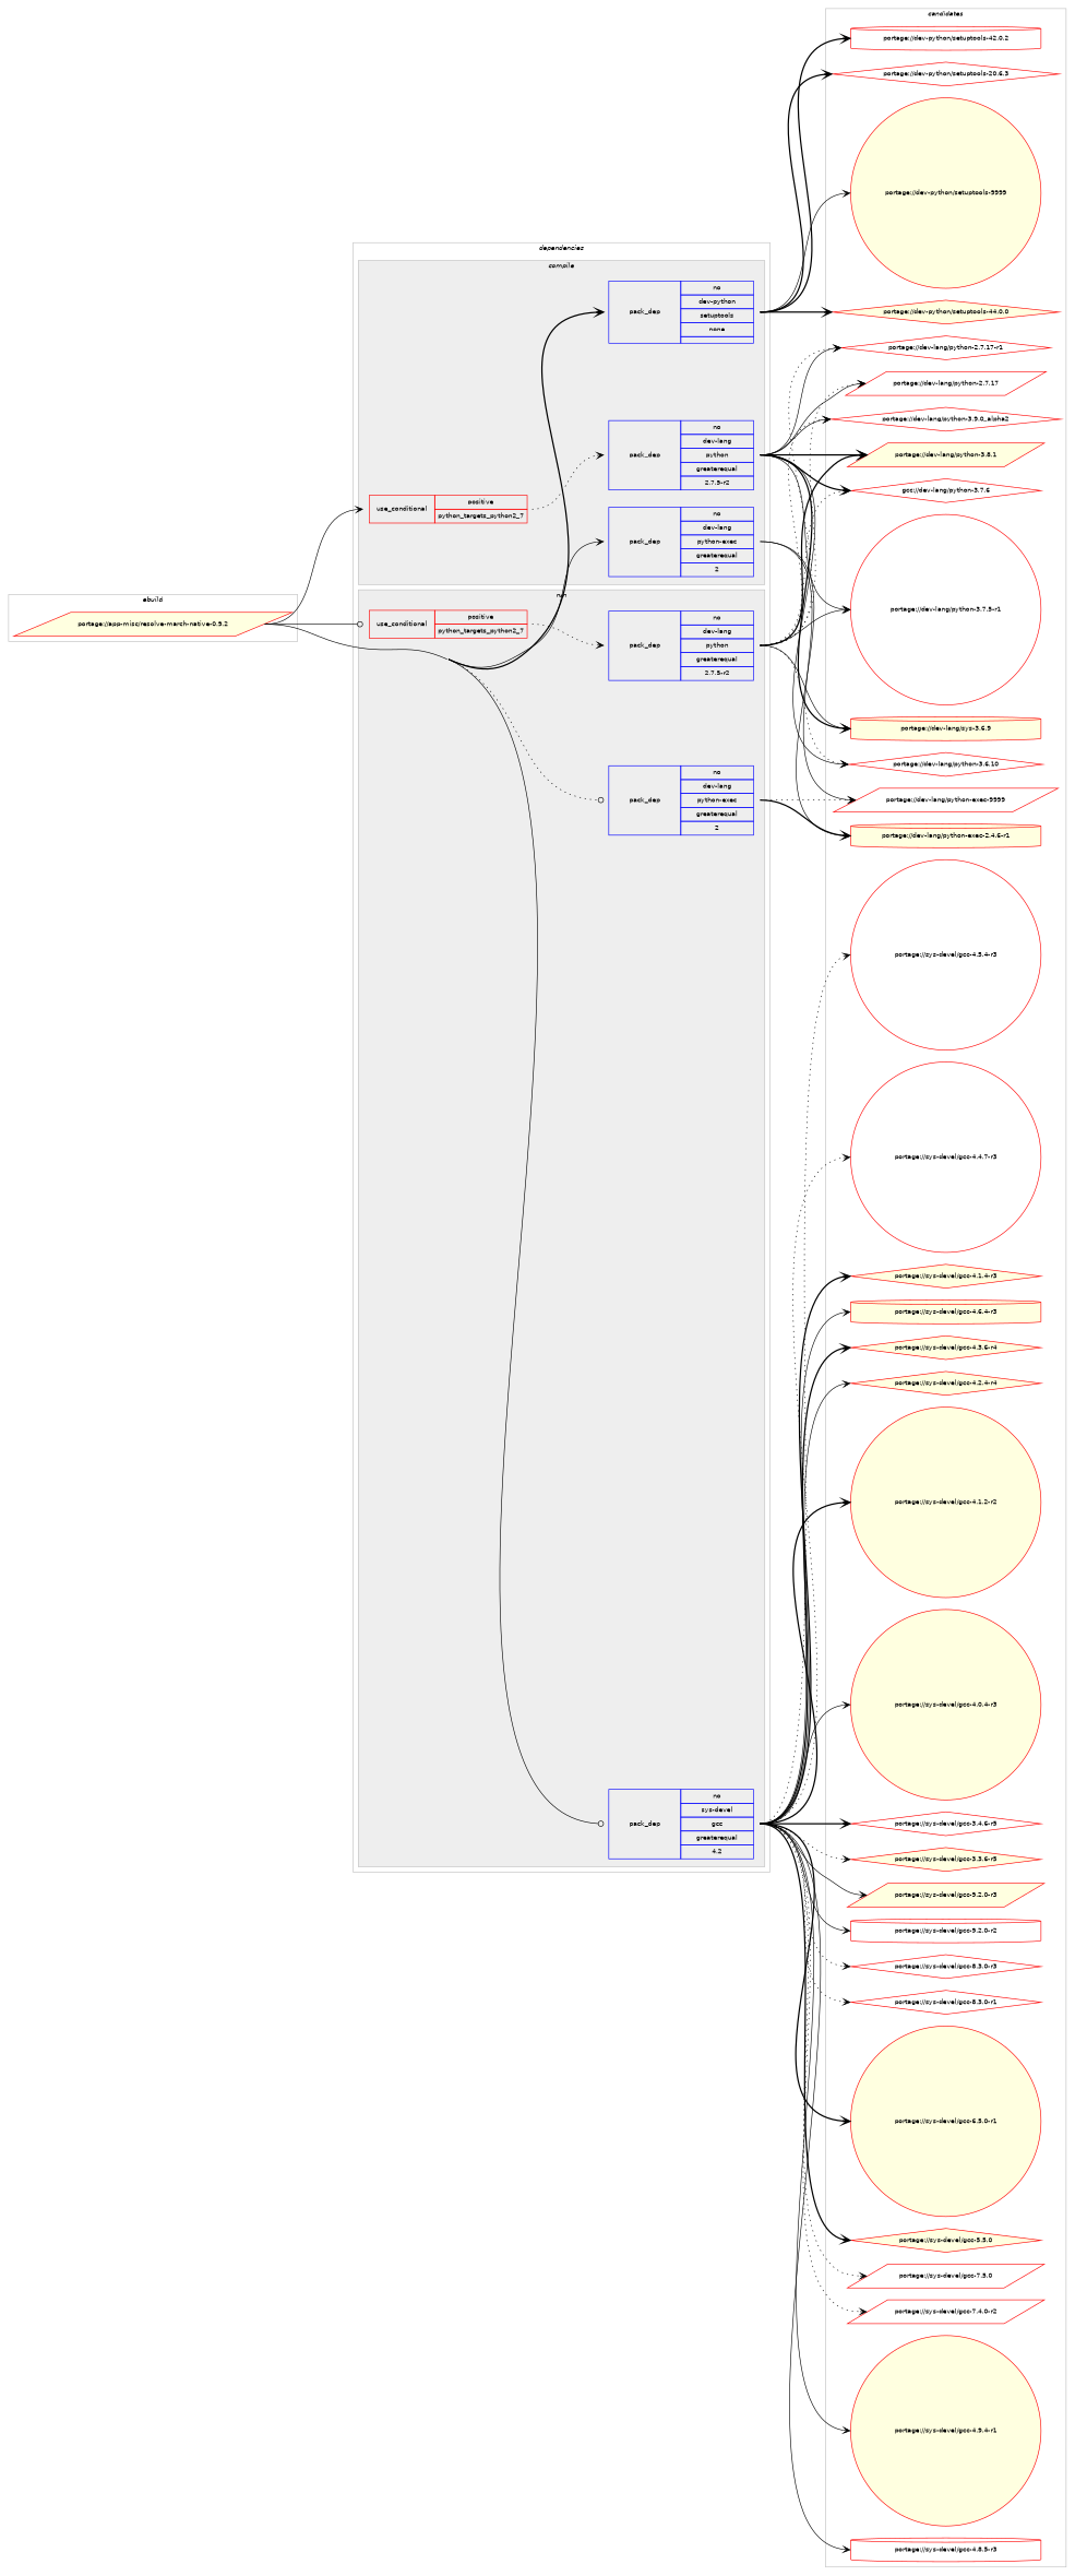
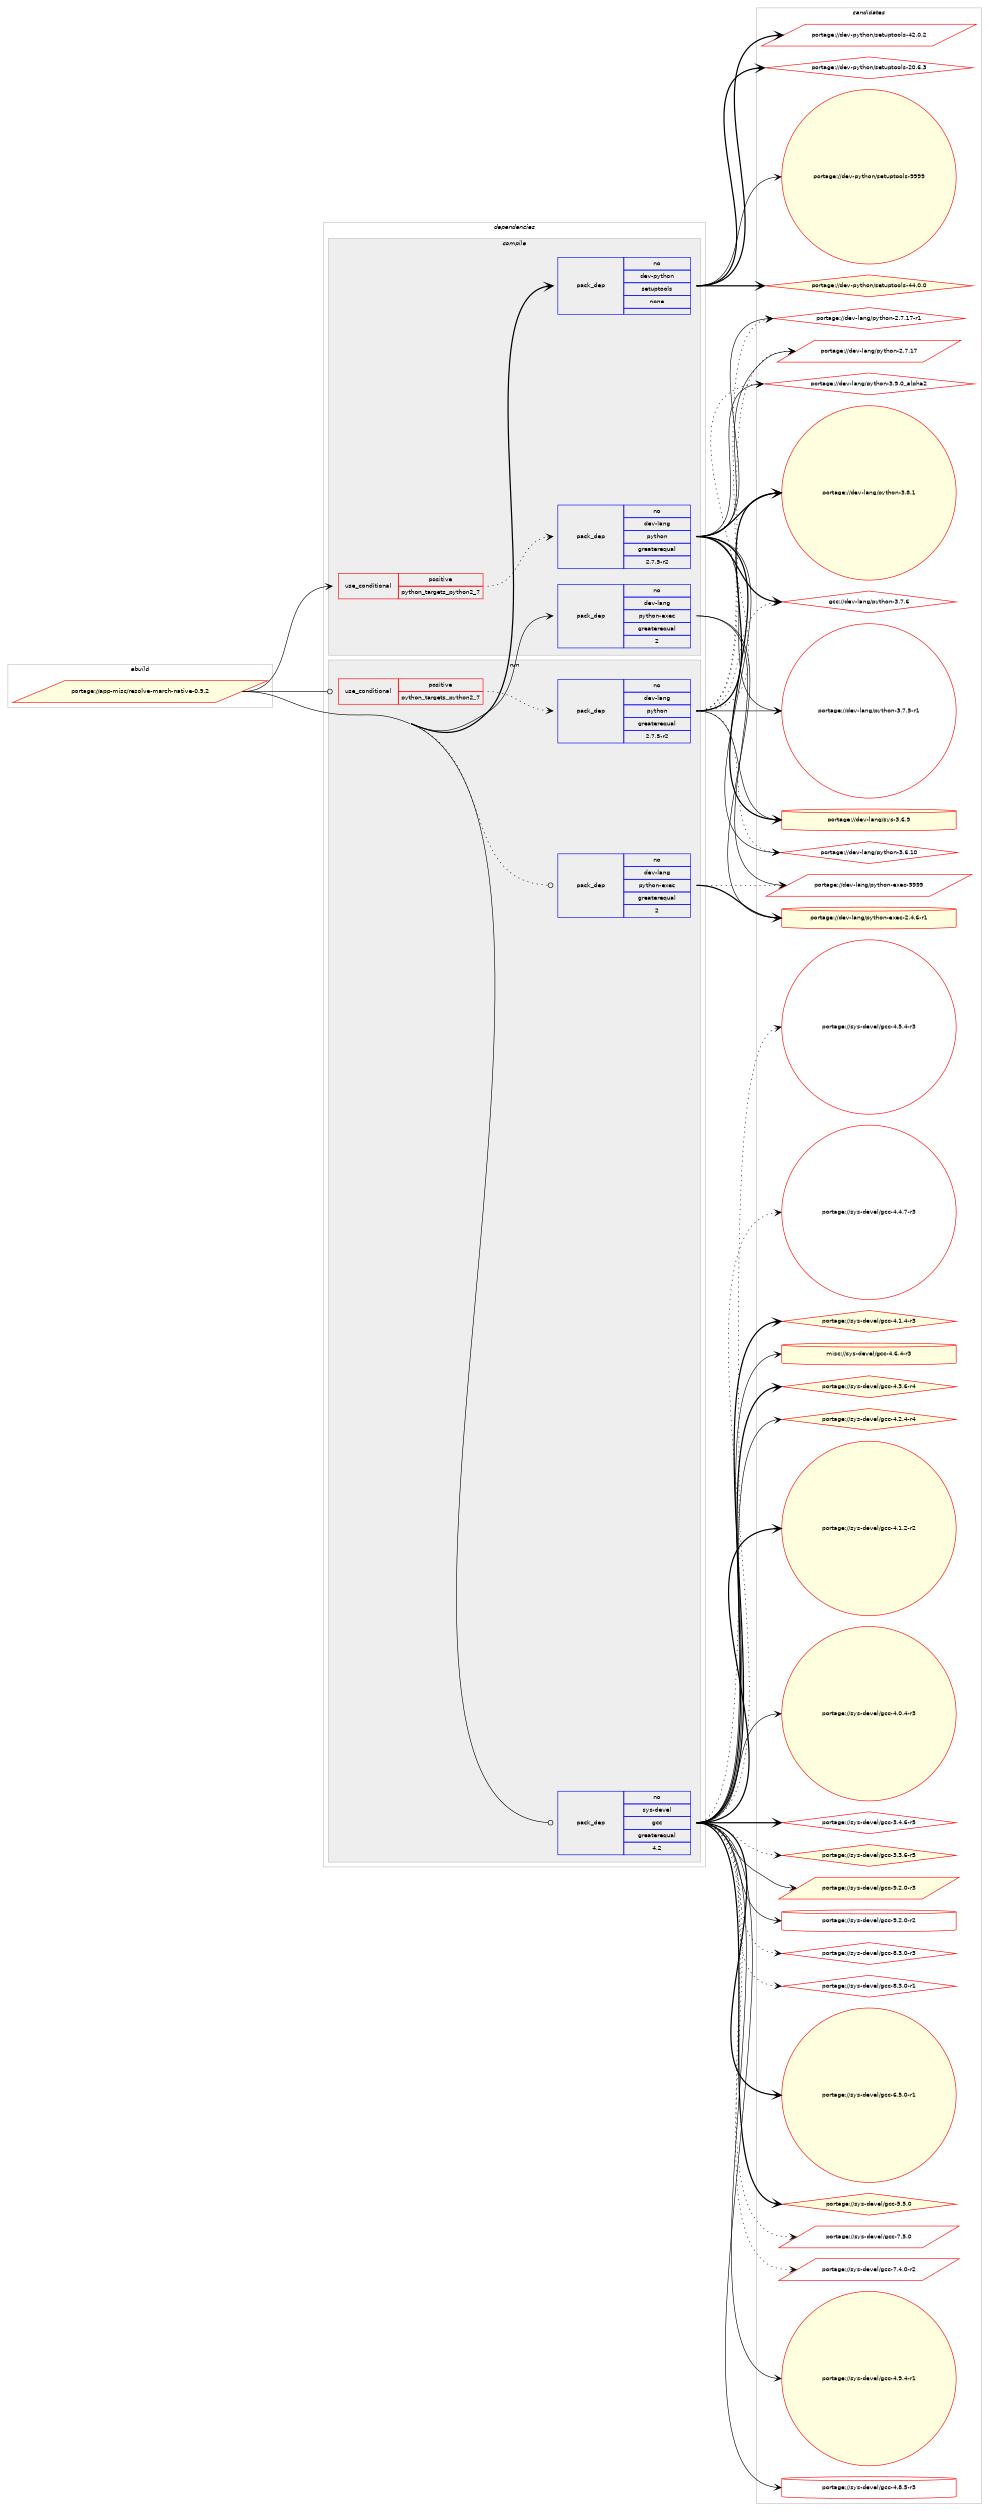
  digraph {
    compound=true
    concentrate=true
    fontname=Helvetica
    fontsize=10
    newrank=true
    rankdir=LR
    ranksep=1.5
    node [color=red fillcolor=white fontname=Helvetica fontsize=10 shape=diamond style=filled]
    edge [arrowhead=vee headport=w style=solid tailport=e weight=100]
    n1 [fillcolor=lightyellow label="portage://app-misc/resolve-march-native-0.9.2" shape=parallelogram width=4]
    n2 [color=blue label=<<TABLE BORDER="0" CELLBORDER="1" CELLSPACING="0" CELLPADDING="4" WIDTH="220"><TR><TD ROWSPAN="6" CELLPADDING="30">pack_dep</TD></TR><TR><TD WIDTH="110">no</TD></TR><TR><TD>dev-lang</TD></TR><TR><TD>python</TD></TR><TR><TD>greaterequal</TD></TR><TR><TD>2.7.5-r2</TD></TR></TABLE>> shape=none fillcolor="" style=""]
    n3 [label=<<TABLE BORDER="0" CELLBORDER="1" CELLSPACING="0" CELLPADDING="4"><TR><TD ROWSPAN="3" CELLPADDING="10">use_conditional</TD></TR><TR><TD>positive</TD></TR><TR><TD>python_targets_python2_7</TD></TR></TABLE>> shape=none fillcolor="" style=""]
    n4 [color=blue label=<<TABLE BORDER="0" CELLBORDER="1" CELLSPACING="0" CELLPADDING="4" WIDTH="220"><TR><TD ROWSPAN="6" CELLPADDING="30">pack_dep</TD></TR><TR><TD WIDTH="110">no</TD></TR><TR><TD>dev-lang</TD></TR><TR><TD>python-exec</TD></TR><TR><TD>greaterequal</TD></TR><TR><TD>2</TD></TR></TABLE>> shape=none fillcolor="" style=""]
    n5 [color=blue label=<<TABLE BORDER="0" CELLBORDER="1" CELLSPACING="0" CELLPADDING="4" WIDTH="220"><TR><TD ROWSPAN="6" CELLPADDING="30">pack_dep</TD></TR><TR><TD WIDTH="110">no</TD></TR><TR><TD>dev-python</TD></TR><TR><TD>setuptools</TD></TR><TR><TD>none</TD></TR><TR><TD></TD></TR></TABLE>> shape=none fillcolor="" style=""]
    n6 [color=blue label=<<TABLE BORDER="0" CELLBORDER="1" CELLSPACING="0" CELLPADDING="4" WIDTH="220"><TR><TD ROWSPAN="6" CELLPADDING="30">pack_dep</TD></TR><TR><TD WIDTH="110">no</TD></TR><TR><TD>sys-devel</TD></TR><TR><TD>gcc</TD></TR><TR><TD>greaterequal</TD></TR><TR><TD>4.2</TD></TR></TABLE>> shape=none fillcolor="" style=""]
    n7 [color=blue label=<<TABLE BORDER="0" CELLBORDER="1" CELLSPACING="0" CELLPADDING="4" WIDTH="220"><TR><TD ROWSPAN="6" CELLPADDING="30">pack_dep</TD></TR><TR><TD WIDTH="110">no</TD></TR><TR><TD>dev-lang</TD></TR><TR><TD>python</TD></TR><TR><TD>greaterequal</TD></TR><TR><TD>2.7.5-r2</TD></TR></TABLE>> shape=none fillcolor="" style=""]
    n8 [label=<<TABLE BORDER="0" CELLBORDER="1" CELLSPACING="0" CELLPADDING="4"><TR><TD ROWSPAN="3" CELLPADDING="10">use_conditional</TD></TR><TR><TD>positive</TD></TR><TR><TD>python_targets_python2_7</TD></TR></TABLE>> shape=none fillcolor="" style=""]
    n9 [color=blue label=<<TABLE BORDER="0" CELLBORDER="1" CELLSPACING="0" CELLPADDING="4" WIDTH="220"><TR><TD ROWSPAN="6" CELLPADDING="30">pack_dep</TD></TR><TR><TD WIDTH="110">no</TD></TR><TR><TD>dev-lang</TD></TR><TR><TD>python-exec</TD></TR><TR><TD>greaterequal</TD></TR><TR><TD>2</TD></TR></TABLE>> shape=none fillcolor="" style=""]
    n10 [label="portage://dev-lang/python-3.9.0_alpha2" width=4]
-   n11 [fillcolor=lightyellow label="portage://dev-lang/python-3.8.1" shape=parallelogram width=4]
+   n11 [fillcolor=lightyellow label="portage://dev-lang/python-3.8.1" shape=circle width=4]
    n12 [label="gcc://dev-lang/python-3.7.6" width=4]
    n13 [label="portage://dev-lang/python-3.7.5-r1" shape=circle width=4]
    n14 [fillcolor=lightyellow label="portage://dev-lang/sys-3.6.9" shape=cylinder width=4]
    n15 [label="portage://dev-lang/python-3.6.10" width=4]
    n16 [label="portage://dev-lang/python-2.7.17-r1" width=4]
    n17 [label="portage://dev-lang/python-2.7.17" shape=parallelogram width=4]
    n18 [label="portage://dev-lang/python-exec-9999" shape=parallelogram width=4]
    n19 [fillcolor=lightyellow label="portage://dev-lang/python-exec-2.4.6-r1" shape=cylinder width=4]
    n20 [fillcolor=lightyellow label="portage://dev-python/setuptools-9999" shape=circle width=4]
    n21 [fillcolor=lightyellow label="portage://dev-python/setuptools-44.0.0" width=4]
-   n22 [label="portage://dev-python/setuptools-42.0.2" shape=cylinder width=4]
+   n22 [label="portage://dev-python/setuptools-42.0.2" shape=parallelogram width=4]
    n23 [label="portage://dev-python/setuptools-20.6.3" width=4]
    n24 [fillcolor=lightyellow label="portage://sys-devel/gcc-9.2.0-r3" shape=parallelogram width=4]
    n25 [label="portage://sys-devel/gcc-9.2.0-r2" shape=cylinder width=4]
    n26 [label="portage://sys-devel/gcc-8.3.0-r3" width=4]
    n27 [label="portage://sys-devel/gcc-8.3.0-r1" width=4]
    n28 [label="portage://sys-devel/gcc-7.5.0" shape=parallelogram width=4]
    n29 [label="portage://sys-devel/gcc-7.4.0-r2" shape=parallelogram width=4]
    n30 [fillcolor=lightyellow label="portage://sys-devel/gcc-6.5.0-r1" shape=circle width=4]
    n31 [fillcolor=lightyellow label="portage://sys-devel/gcc-5.5.0" width=4]
    n32 [fillcolor=lightyellow label="portage://sys-devel/gcc-4.9.4-r1" shape=circle width=4]
    n33 [label="portage://sys-devel/gcc-4.8.5-r3" shape=cylinder width=4]
    n34 [fillcolor=lightyellow label="portage://sys-devel/gcc-4.1.4-r3" width=4]
-   n35 [fillcolor=lightyellow label="portage://sys-devel/gcc-4.6.4-r3" shape=cylinder width=4]
+   n35 [fillcolor=lightyellow label="misc://sys-devel/gcc-4.6.4-r3" shape=cylinder width=4]
    n36 [label="portage://sys-devel/gcc-4.5.4-r3" shape=circle width=4]
    n37 [label="portage://sys-devel/gcc-4.4.7-r3" shape=circle width=4]
    n38 [fillcolor=lightyellow label="portage://sys-devel/gcc-4.3.6-r4" width=4]
    n39 [fillcolor=lightyellow label="portage://sys-devel/gcc-4.2.4-r4" width=4]
    n40 [fillcolor=lightyellow label="portage://sys-devel/gcc-4.1.2-r2" shape=circle width=4]
    n41 [fillcolor=lightyellow label="portage://sys-devel/gcc-4.0.4-r3" shape=circle width=4]
    n42 [label="portage://sys-devel/gcc-3.4.6-r5" width=4]
    n43 [fillcolor=lightyellow label="portage://sys-devel/gcc-3.3.6-r5" width=4]
    subgraph cluster_1 {
      color=gray
      label=<<i>dependencies</i>>
      subgraph cluster_2 {
        color=gray
        fillcolor="#eeeeee"
        label=<<i>compile</i>>
        style=filled
        subgraph sub_3 {
          color=gray
          fillcolor="#eeeeee"
          label=<<i>compile</i>>
          style=filled
          n3
          subgraph sub_4 {
            color=gray
            fillcolor="#eeeeee"
            label=<<i>compile</i>>
            style=filled
            n2
          }
        }
        subgraph sub_5 {
          color=gray
          fillcolor="#eeeeee"
          label=<<i>compile</i>>
          style=filled
          n4
        }
        subgraph sub_6 {
          color=gray
          fillcolor="#eeeeee"
          label=<<i>compile</i>>
          style=filled
          n5
        }
      }
      subgraph cluster_7 {
        color=gray
        fillcolor="#eeeeee"
        label=<<i>compile and run</i>>
        style=filled
      }
      subgraph cluster_8 {
        color=gray
        fillcolor="#eeeeee"
        label=<<i>run</i>>
        style=filled
        subgraph sub_9 {
          color=gray
          fillcolor="#eeeeee"
          label=<<i>run</i>>
          style=filled
          n6
        }
        subgraph sub_10 {
          color=gray
          fillcolor="#eeeeee"
          label=<<i>run</i>>
          style=filled
          n8
          subgraph sub_11 {
            color=gray
            fillcolor="#eeeeee"
            label=<<i>run</i>>
            style=filled
            n7
          }
        }
        subgraph sub_12 {
          color=gray
          fillcolor="#eeeeee"
          label=<<i>run</i>>
          style=filled
          n9
        }
      }
    }
    subgraph cluster_13 {
      color=gray
      label=<<i>ebuild</i>>
      n1
    }
    subgraph cluster_14 {
      color=gray
      label=<<i>candidates</i>>
      rank=same
      subgraph sub_15 {
        color=black
        label=<<i>candidates</i>>
        nodesep=1
        rank=same
        n10
        n11
        n12
        n13
        n14
        n15
        n16
        n17
      }
      subgraph sub_16 {
        color=black
        label=<<i>candidates</i>>
        nodesep=1
        rank=same
        n18
        n19
      }
      subgraph sub_17 {
        color=black
        label=<<i>candidates</i>>
        nodesep=1
        rank=same
        n20
        n21
        n22
        n23
      }
      subgraph sub_18 {
        color=black
        label=<<i>candidates</i>>
        nodesep=1
        rank=same
        n10
        n11
        n12
        n13
        n14
        n15
        n16
        n17
      }
      subgraph sub_19 {
        color=black
        label=<<i>candidates</i>>
        nodesep=1
        rank=same
        n18
        n19
      }
      subgraph sub_20 {
        color=black
        label=<<i>candidates</i>>
        nodesep=1
        rank=same
        n24
        n25
        n26
        n27
        n28
        n29
        n30
        n31
        n32
        n33
        n34
        n35
        n36
        n37
        n38
        n39
        n40
        n41
        n42
        n43
      }
    }
    n1 -> n3 [weight=20]
    n1 -> n4 [weight=20]
    n1 -> n5 [style=bold weight=20]
    n1 -> n6 [arrowhead=odot weight=20]
    n1 -> n8 [arrowhead=odot weight=20]
    n1 -> n9 [arrowhead=odot style=dotted weight=20]
    n2 -> n10
    n2 -> n11 [style=bold]
    n2 -> n12 [style=bold]
    n2 -> n13
    n2 -> n14 [style=bold]
    n2 -> n15
    n2 -> n16
    n2 -> n17
    n3 -> n2 [style=dotted weight=20]
    n4 -> n18
    n4 -> n19
    n5 -> n20
    n5 -> n21 [style=bold]
    n5 -> n22 [style=bold]
    n5 -> n23 [style=bold]
    n6 -> n24
    n6 -> n25
    n6 -> n26 [style=dotted]
    n6 -> n27 [style=dotted]
    n6 -> n28 [style=dotted]
    n6 -> n29 [style=dotted]
    n6 -> n30 [style=bold]
    n6 -> n31 [style=bold]
    n6 -> n32
    n6 -> n33
    n6 -> n34 [style=bold]
    n6 -> n35
    n6 -> n36 [style=dotted]
    n6 -> n37 [style=dotted]
    n6 -> n38 [style=bold]
    n6 -> n39
    n6 -> n40 [style=bold]
    n6 -> n41
    n6 -> n42 [style=bold]
    n6 -> n43 [style=dotted]
    n7 -> n10 [style=dotted]
    n7 -> n11 [style=bold]
    n7 -> n12 [style=dotted]
    n7 -> n13
    n7 -> n14
    n7 -> n15 [style=dotted]
    n7 -> n16 [style=dotted]
    n7 -> n17 [style=dotted]
    n8 -> n7 [style=dotted weight=20]
    n9 -> n18 [style=dotted]
    n9 -> n19 [style=bold]
  }
